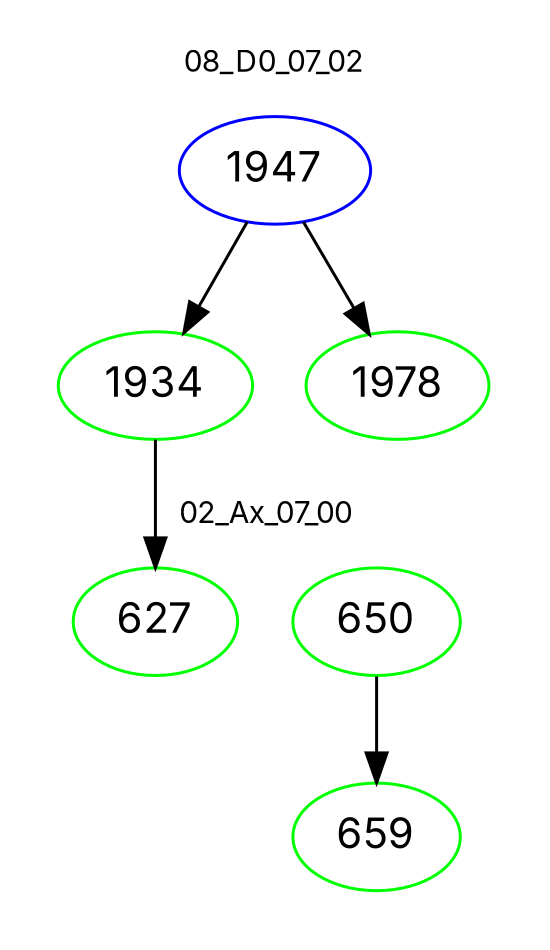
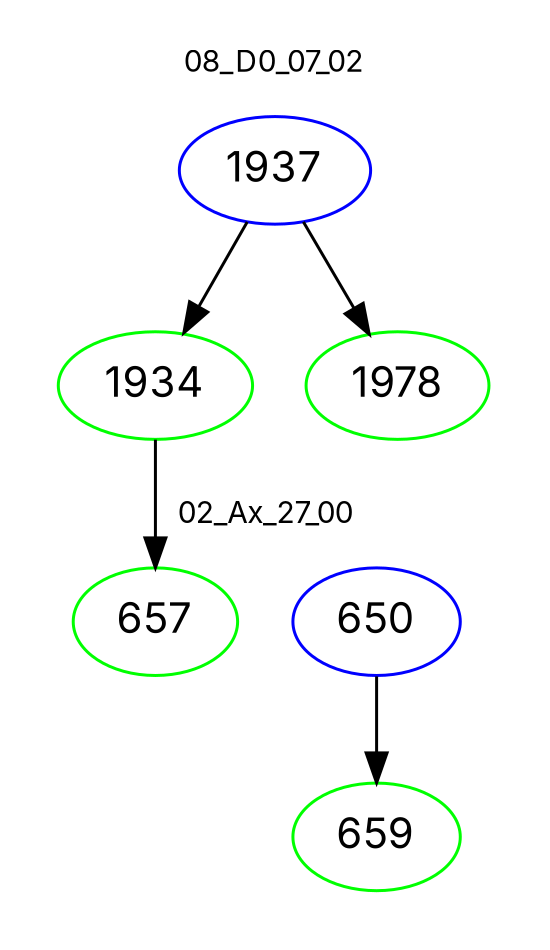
  digraph {
    fontname=Inter
    node [color=green fontname=Inter]
    edge [color=black fontname=Inter]
-   n1 [label=650]
-   n2 [label=627]
+   n1 [color=blue label=650]
+   n2 [label=657]
    n3 [label=659]
-   n4 [color=blue label=1947]
+   n4 [color=blue label=1937]
    n5 [label=1934]
    n6 [label=1978]
    subgraph cluster_1 {
      color=white
      fontsize=10
-     label="02_Ax_07_00"
+     label="02_Ax_27_00"
      n1
      n2
      n3
    }
    subgraph cluster_2 {
      color=white
      fontsize=10
      label="08_D0_07_02"
      n4
      n5
      n6
    }
    n1 -> n3
    n4 -> n5
    n4 -> n6
    n5 -> n2
  }
